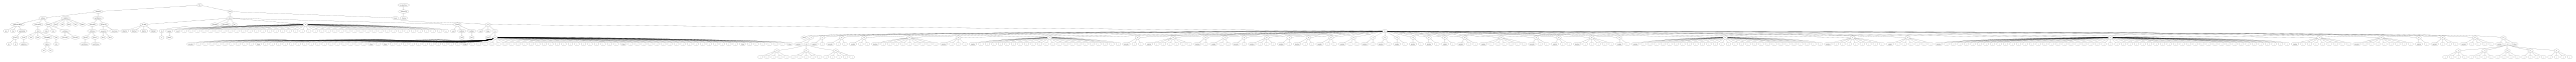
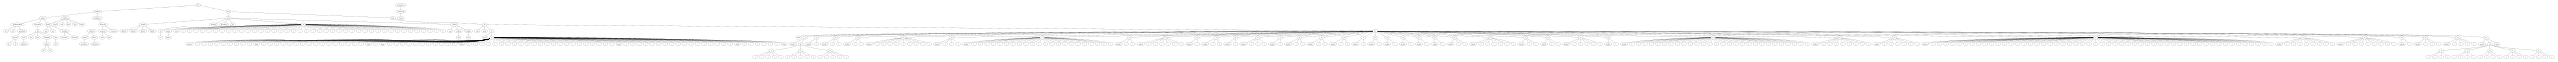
  graph {
    fontname=Nunito
    node [fontname=Nunito]
    edge [fontname=Nunito]
    n1 [label=TEI]
    n2 [label=teiHeader]
    n3 [label=text]
    n4 [label=fileDesc]
    n5 [label=profileDesc]
    n6 [label=front]
    n7 [label=body]
    n8 [label=publicationStmt]
    n9 [label=sourceDesc]
    n10 [label=author]
-   n11 [label=particDesc]
    n12 [label=textClass]
    n13 [label=revisionDesc]
    n14 [label=listChange]
    n15 [label=titleStmt]
    n16 [label=title]
    n17 [label=title]
    n18 [label=title]
    n19 [label=title]
    n20 [label=editor]
    n21 [label=idno]
    n22 [label=idno]
    n23 [label=availability]
    n24 [label=bibl]
    n25 [label=idno]
    n26 [label=idno]
    n27 [label=persName]
    n28 [label=forename]
    n29 [label=surname]
    n30 [label=publisher]
    n31 [label=licence]
    n32 [label=ab]
    n33 [label=ref]
    n34 [label=name]
    n35 [label=idno]
    n36 [label=idno]
    n37 [label=availability]
    n38 [label=bibl]
    n39 [label=licence]
    n40 [label=idno]
    n41 [label=ab]
    n42 [label=ref]
    n43 [label=listPerson]
    n44 [label=keywords]
    n45 [label=classCode]
    n46 [label=person]
    n47 [label=person]
    n48 [label=persName]
    n49 [label=persName]
    n50 [label=term]
    n51 [label=term]
    n52 [label=change]
    n53 [label=docTitle]
    n54 [label=docDate]
    n55 [label=docAuthor]
    n56 [label=div]
    n57 [label=div]
    n58 [label=castList]
    n59 [label=div]
    n60 [label=titlePart]
    n61 [label=titlePart]
    n62 [label=titlePart]
    n63 [label=titlePart]
    n64 [label=div]
    n65 [label=opener]
    n66 [label=head]
    n67 [label=l]
    n68 [label=l]
    n69 [label=l]
    n70 [label=l]
    n71 [label=l]
    n72 [label=l]
    n73 [label=l]
    n74 [label=l]
    n75 [label=l]
    n76 [label=l]
    n77 [label=l]
    n78 [label=l]
    n79 [label=l]
    n80 [label=l]
    n81 [label=l]
    n82 [label=l]
    n83 [label=l]
    n84 [label=l]
    n85 [label=l]
    n86 [label=l]
    n87 [label=l]
    n88 [label=l]
    n89 [label=l]
    n90 [label=l]
    n91 [label=l]
    n92 [label=l]
    n93 [label=l]
    n94 [label=l]
    n95 [label=l]
    n96 [label=l]
    n97 [label=l]
    n98 [label=l]
    n99 [label=l]
    n100 [label=l]
    n101 [label=l]
    n102 [label=l]
    n103 [label=l]
    n104 [label=l]
    n105 [label=l]
    n106 [label=l]
    n107 [label=p]
    n108 [label=head]
    n109 [label=castItem]
    n110 [label=castItem]
    n111 [label=p]
    n112 [label=salute]
    n113 [label=role]
    n114 [label=role]
    n115 [label=head]
    n116 [label=stage]
    n117 [label=div]
    n118 [label=div]
    n119 [label=head]
    n120 [label=sp]
    n121 [label=head]
    n122 [label=sp]
    n123 [label=sp]
    n124 [label=sp]
    n125 [label=sp]
    n126 [label=sp]
    n127 [label=sp]
    n128 [label=sp]
    n129 [label=sp]
    n130 [label=sp]
    n131 [label=sp]
    n132 [label=sp]
    n133 [label=sp]
    n134 [label=sp]
    n135 [label=sp]
    n136 [label=sp]
    n137 [label=sp]
    n138 [label=sp]
    n139 [label=sp]
    n140 [label=sp]
    n141 [label=sp]
    n142 [label=sp]
    n143 [label=sp]
    n144 [label=sp]
    n145 [label=sp]
    n146 [label=sp]
    n147 [label=sp]
    n148 [label=sp]
    n149 [label=sp]
    n150 [label=sp]
    n151 [label=sp]
    n152 [label=sp]
    n153 [label=sp]
    n154 [label=sp]
    n155 [label=sp]
    n156 [label=sp]
    n157 [label=sp]
    n158 [label=sp]
    n159 [label=sp]
    n160 [label=sp]
    n161 [label=speaker]
    n162 [label=l]
    n163 [label=l]
    n164 [label=l]
    n165 [label=l]
    n166 [label=l]
    n167 [label=l]
    n168 [label=l]
    n169 [label=l]
    n170 [label=l]
    n171 [label=stage]
    n172 [label=l]
    n173 [label=l]
    n174 [label=l]
    n175 [label=l]
    n176 [label=l]
    n177 [label=l]
    n178 [label=l]
    n179 [label=l]
    n180 [label=l]
    n181 [label=l]
    n182 [label=l]
    n183 [label=l]
    n184 [label=l]
    n185 [label=l]
    n186 [label=l]
    n187 [label=l]
    n188 [label=stage]
    n189 [label=l]
    n190 [label=stage]
    n191 [label=l]
    n192 [label=l]
    n193 [label=l]
    n194 [label=l]
    n195 [label=l]
    n196 [label=l]
    n197 [label=l]
    n198 [label=l]
    n199 [label=l]
    n200 [label=l]
    n201 [label=l]
    n202 [label=stage]
    n203 [label=l]
    n204 [label=l]
    n205 [label=l]
    n206 [label=l]
    n207 [label=l]
    n208 [label=l]
    n209 [label=l]
    n210 [label=l]
    n211 [label=l]
    n212 [label=l]
    n213 [label=l]
    n214 [label=l]
    n215 [label=l]
    n216 [label=l]
    n217 [label=l]
    n218 [label=l]
    n219 [label=l]
    n220 [label=l]
    n221 [label=l]
    n222 [label=l]
    n223 [label=l]
    n224 [label=l]
    n225 [label=l]
    n226 [label=stage]
    n227 [label=l]
    n228 [label=l]
    n229 [label=l]
    n230 [label=l]
    n231 [label=l]
    n232 [label=l]
    n233 [label=l]
    n234 [label=l]
    n235 [label=l]
    n236 [label=l]
    n237 [label=l]
    n238 [label=l]
    n239 [label=l]
    n240 [label=l]
    n241 [label=l]
    n242 [label=l]
    n243 [label=l]
    n244 [label=stage]
    n245 [label=l]
    n246 [label=l]
    n247 [label=l]
    n248 [label=l]
    n249 [label=l]
    n250 [label=l]
    n251 [label=stage]
    n252 [label=speaker]
    n253 [label=ab]
    n254 [label=speaker]
    n255 [label=l]
    n256 [label=speaker]
    n257 [label=l]
    n258 [label=l]
    n259 [label=speaker]
    n260 [label=l]
    n261 [label=l]
    n262 [label=speaker]
    n263 [label=l]
    n264 [label=l]
    n265 [label=l]
    n266 [label=l]
    n267 [label=l]
    n268 [label=l]
    n269 [label=l]
    n270 [label=l]
    n271 [label=l]
    n272 [label=speaker]
    n273 [label=l]
    n274 [label=l]
    n275 [label=l]
    n276 [label=speaker]
    n277 [label=l]
    n278 [label=l]
    n279 [label=l]
    n280 [label=l]
    n281 [label=l]
    n282 [label=l]
    n283 [label=l]
    n284 [label=l]
    n285 [label=l]
    n286 [label=l]
    n287 [label=l]
    n288 [label=l]
    n289 [label=l]
    n290 [label=l]
    n291 [label=l]
    n292 [label=l]
    n293 [label=l]
    n294 [label=l]
    n295 [label=l]
    n296 [label=l]
    n297 [label=l]
    n298 [label=l]
    n299 [label=speaker]
    n300 [label=l]
    n301 [label=l]
    n302 [label=speaker]
    n303 [label=l]
    n304 [label=l]
    n305 [label=l]
    n306 [label=l]
    n307 [label=l]
    n308 [label=l]
    n309 [label=speaker]
    n310 [label=l]
    n311 [label=speaker]
    n312 [label=l]
    n313 [label=l]
    n314 [label=speaker]
    n315 [label=l]
    n316 [label=speaker]
    n317 [label=l]
    n318 [label=l]
    n319 [label=l]
    n320 [label=speaker]
    n321 [label=l]
    n322 [label=speaker]
    n323 [label=l]
    n324 [label=l]
    n325 [label=speaker]
    n326 [label=l]
    n327 [label=l]
    n328 [label=speaker]
    n329 [label=l]
    n330 [label=l]
    n331 [label=speaker]
    n332 [label=l]
    n333 [label=speaker]
    n334 [label=l]
    n335 [label=speaker]
    n336 [label=l]
    n337 [label=speaker]
    n338 [label=l]
    n339 [label=speaker]
    n340 [label=l]
    n341 [label=speaker]
    n342 [label=l]
    n343 [label=speaker]
    n344 [label=l]
    n345 [label=l]
    n346 [label=speaker]
    n347 [label=l]
    n348 [label=l]
    n349 [label=l]
    n350 [label=l]
    n351 [label=l]
    n352 [label=l]
    n353 [label=speaker]
    n354 [label=l]
    n355 [label=l]
    n356 [label=speaker]
    n357 [label=l]
    n358 [label=l]
    n359 [label=speaker]
    n360 [label=l]
    n361 [label=l]
    n362 [label=l]
    n363 [label=l]
    n364 [label=l]
    n365 [label=speaker]
    n366 [label=l]
    n367 [label=speaker]
    n368 [label=l]
    n369 [label=l]
    n370 [label=l]
    n371 [label=l]
    n372 [label=l]
    n373 [label=l]
    n374 [label=l]
    n375 [label=l]
    n376 [label=l]
    n377 [label=l]
    n378 [label=l]
    n379 [label=l]
    n380 [label=l]
    n381 [label=l]
    n382 [label=l]
    n383 [label=l]
    n384 [label=l]
    n385 [label=l]
    n386 [label=l]
    n387 [label=l]
    n388 [label=l]
    n389 [label=l]
    n390 [label=l]
    n391 [label=l]
    n392 [label=l]
    n393 [label=l]
    n394 [label=l]
    n395 [label=l]
    n396 [label=speaker]
    n397 [label=l]
    n398 [label=l]
    n399 [label=l]
    n400 [label=l]
    n401 [label=l]
    n402 [label=l]
    n403 [label=l]
    n404 [label=l]
    n405 [label=speaker]
    n406 [label=l]
    n407 [label=l]
    n408 [label=l]
    n409 [label=l]
    n410 [label=l]
    n411 [label=l]
    n412 [label=speaker]
    n413 [label=l]
    n414 [label=l]
    n415 [label=l]
    n416 [label=l]
    n417 [label=l]
    n418 [label=l]
    n419 [label=l]
    n420 [label=l]
    n421 [label=l]
    n422 [label=l]
    n423 [label=l]
    n424 [label=l]
    n425 [label=l]
    n426 [label=l]
    n427 [label=l]
    n428 [label=l]
    n429 [label=l]
    n430 [label=l]
    n431 [label=l]
    n432 [label=l]
    n433 [label=l]
    n434 [label=l]
    n435 [label=l]
    n436 [label=l]
    n437 [label=l]
    n438 [label=l]
    n439 [label=l]
    n440 [label=l]
    n441 [label=l]
    n442 [label=l]
    n443 [label=l]
    n444 [label=l]
    n445 [label=l]
    n446 [label=l]
    n447 [label=l]
    n448 [label=l]
    n449 [label=l]
    n450 [label=l]
    n451 [label=l]
    n452 [label=l]
    n453 [label=l]
    n454 [label=l]
    n455 [label=l]
    n456 [label=l]
    n457 [label=l]
    n458 [label=l]
    n459 [label=l]
    n460 [label=l]
    n461 [label=l]
    n462 [label=l]
    n463 [label=l]
    n464 [label=l]
    n465 [label=l]
    n466 [label=speaker]
    n467 [label=l]
    n468 [label=l]
    n469 [label=l]
    n470 [label=l]
    n471 [label=l]
    n472 [label=l]
    n473 [label=l]
    n474 [label=l]
    n475 [label=speaker]
    n476 [label=l]
    n477 [label=l]
    n478 [label=l]
    n479 [label=l]
    n480 [label=l]
    n481 [label=l]
    n482 [label=l]
    n483 [label=l]
    n484 [label=speaker]
    n485 [label=l]
    n486 [label=speaker]
    n487 [label=l]
    n488 [label=l]
    n489 [label=l]
    n490 [label=speaker]
    n491 [label=l]
    n492 [label=l]
    n493 [label=l]
    n494 [label=l]
    n495 [label=speaker]
    n496 [label=ab]
    n497 [label=stage]
    n498 [label=lg]
    n499 [label=lg]
    n500 [label=lg]
    n501 [label=l]
    n502 [label=l]
    n503 [label=l]
    n504 [label=l]
    n505 [label=l]
    n506 [label=l]
    n507 [label=l]
    n508 [label=l]
    n509 [label=l]
    n510 [label=l]
    n511 [label=l]
    n512 [label=l]
    n513 [label=l]
    n514 [label=l]
    n515 [label=l]
    n516 [label=lg]
    n517 [label=lg]
    n518 [label=lg]
    n519 [label=lg]
    n520 [label=lg]
    n521 [label=l]
    n522 [label=l]
    n523 [label=l]
    n524 [label=l]
    n525 [label=l]
    n526 [label=l]
    n527 [label=l]
    n528 [label=l]
    n529 [label=l]
    n530 [label=l]
    n531 [label=l]
    n532 [label=l]
    n533 [label=l]
    n534 [label=l]
    n535 [label=l]
    n536 [label=l]
    n537 [label=l]
    n538 [label=l]
    n539 [label=l]
    n540 [label=l]
    n1 -- n2
    n1 -- n3
    n2 -- n4
    n2 -- n5
    n3 -- n6
    n3 -- n7
    n4 -- n8
    n4 -- n9
    n4 -- n10
-   n5 -- n11
    n5 -- n12
    n6 -- n53
    n6 -- n54
    n6 -- n55
    n6 -- n56
    n6 -- n57
    n6 -- n58
    n7 -- n59
    n8 -- n21
    n8 -- n22
    n8 -- n23
    n9 -- n24
    n10 -- n25
    n10 -- n26
    n10 -- n27
-   n11 -- n43
    n12 -- n44
    n12 -- n45
    n13 -- n14
    n14 -- n52
    n15 -- n10
    n15 -- n16
    n15 -- n17
    n15 -- n18
    n15 -- n19
    n15 -- n20
    n23 -- n31
    n24 -- n34
    n24 -- n35
    n24 -- n36
    n24 -- n37
    n24 -- n38
    n27 -- n28
    n27 -- n29
    n31 -- n32
    n31 -- n33
    n34 -- n30
    n37 -- n39
    n38 -- n40
    n39 -- n41
    n39 -- n42
    n43 -- n46
    n43 -- n47
    n44 -- n50
    n44 -- n51
    n46 -- n48
    n47 -- n49
    n53 -- n60
    n53 -- n61
    n53 -- n62
    n53 -- n63
    n56 -- n64
    n57 -- n65
    n57 -- n66
    n57 -- n67
    n57 -- n68
    n57 -- n69
    n57 -- n70
    n57 -- n71
    n57 -- n72
    n57 -- n73
    n57 -- n74
    n57 -- n75
    n57 -- n76
    n57 -- n77
    n57 -- n78
    n57 -- n79
    n57 -- n80
    n57 -- n81
    n57 -- n82
    n57 -- n83
    n57 -- n84
    n57 -- n85
    n57 -- n86
    n57 -- n87
    n57 -- n88
    n57 -- n89
    n57 -- n90
    n57 -- n91
    n57 -- n92
    n57 -- n93
    n57 -- n94
    n57 -- n95
    n57 -- n96
    n57 -- n97
    n57 -- n98
    n57 -- n99
    n57 -- n100
    n57 -- n101
    n57 -- n102
    n57 -- n103
    n57 -- n104
    n57 -- n105
    n57 -- n106
    n57 -- n107
    n58 -- n108
    n58 -- n109
    n58 -- n110
    n59 -- n115
    n59 -- n116
    n59 -- n117
    n59 -- n118
    n64 -- n111
    n65 -- n112
    n109 -- n113
    n110 -- n114
    n117 -- n119
    n117 -- n120
    n118 -- n121
    n118 -- n122
    n118 -- n123
    n118 -- n124
    n118 -- n125
    n118 -- n126
    n118 -- n127
    n118 -- n128
    n118 -- n129
    n118 -- n130
    n118 -- n131
    n118 -- n132
    n118 -- n133
    n118 -- n134
    n118 -- n135
    n118 -- n136
    n118 -- n137
    n118 -- n138
    n118 -- n139
    n118 -- n140
    n118 -- n141
    n118 -- n142
    n118 -- n143
    n118 -- n144
    n118 -- n145
    n118 -- n146
    n118 -- n147
    n118 -- n148
    n118 -- n149
    n118 -- n150
    n118 -- n151
    n118 -- n152
    n118 -- n153
    n118 -- n154
    n118 -- n155
    n118 -- n156
    n118 -- n157
    n118 -- n158
    n118 -- n159
    n118 -- n160
    n120 -- n161
    n120 -- n162
    n120 -- n163
    n120 -- n164
    n120 -- n165
    n120 -- n166
    n120 -- n167
    n120 -- n168
    n120 -- n169
    n120 -- n170
    n120 -- n171
    n120 -- n172
    n120 -- n173
    n120 -- n174
    n120 -- n175
    n120 -- n176
    n120 -- n177
    n120 -- n178
    n120 -- n179
    n120 -- n180
    n120 -- n181
    n120 -- n182
    n120 -- n183
    n120 -- n184
    n120 -- n185
    n120 -- n186
    n120 -- n187
    n120 -- n188
    n120 -- n189
    n120 -- n190
    n120 -- n191
    n120 -- n192
    n120 -- n193
    n120 -- n194
    n120 -- n195
    n120 -- n196
    n120 -- n197
    n120 -- n198
    n120 -- n199
    n120 -- n200
    n120 -- n201
    n120 -- n202
    n120 -- n203
    n120 -- n204
    n120 -- n205
    n120 -- n206
    n120 -- n207
    n120 -- n208
    n120 -- n209
    n120 -- n210
    n120 -- n211
    n120 -- n212
    n120 -- n213
    n120 -- n214
    n120 -- n215
    n120 -- n216
    n120 -- n217
    n120 -- n218
    n120 -- n219
    n120 -- n220
    n120 -- n221
    n120 -- n222
    n120 -- n223
    n120 -- n224
    n120 -- n225
    n120 -- n226
    n120 -- n227
    n120 -- n228
    n120 -- n229
    n120 -- n230
    n120 -- n231
    n120 -- n232
    n120 -- n233
    n120 -- n234
    n120 -- n235
    n120 -- n236
    n120 -- n237
    n120 -- n238
    n120 -- n239
    n120 -- n240
    n120 -- n241
    n120 -- n242
    n120 -- n243
    n120 -- n244
    n120 -- n245
    n120 -- n246
    n120 -- n247
    n120 -- n248
    n120 -- n249
    n120 -- n250
    n120 -- n251
    n122 -- n252
    n122 -- n253
    n123 -- n254
    n123 -- n255
    n124 -- n256
    n124 -- n257
    n124 -- n258
    n125 -- n259
    n125 -- n260
    n125 -- n261
    n126 -- n262
    n126 -- n263
    n126 -- n264
    n126 -- n265
    n126 -- n266
    n126 -- n267
    n126 -- n268
    n126 -- n269
    n126 -- n270
    n126 -- n271
    n127 -- n272
    n127 -- n273
    n127 -- n274
    n127 -- n275
    n128 -- n276
    n128 -- n277
    n128 -- n278
    n128 -- n279
    n128 -- n280
    n128 -- n281
    n128 -- n282
    n128 -- n283
    n128 -- n284
    n128 -- n285
    n128 -- n286
    n128 -- n287
    n128 -- n288
    n128 -- n289
    n128 -- n290
    n128 -- n291
    n128 -- n292
    n128 -- n293
    n128 -- n294
    n128 -- n295
    n128 -- n296
    n128 -- n297
    n128 -- n298
    n129 -- n299
    n129 -- n300
    n129 -- n301
    n130 -- n302
    n130 -- n303
    n130 -- n304
    n130 -- n305
    n130 -- n306
    n130 -- n307
    n130 -- n308
    n131 -- n309
    n131 -- n310
    n132 -- n311
    n132 -- n312
    n132 -- n313
    n133 -- n314
    n133 -- n315
    n134 -- n316
    n134 -- n317
    n134 -- n318
    n134 -- n319
    n135 -- n320
    n135 -- n321
    n136 -- n322
    n136 -- n323
    n136 -- n324
    n137 -- n325
    n137 -- n326
    n137 -- n327
    n138 -- n328
    n138 -- n329
    n138 -- n330
    n139 -- n331
    n139 -- n332
    n140 -- n333
    n140 -- n334
    n141 -- n335
    n141 -- n336
    n142 -- n337
    n142 -- n338
    n143 -- n339
    n143 -- n340
    n144 -- n341
    n144 -- n342
    n145 -- n343
    n145 -- n344
    n145 -- n345
    n146 -- n346
    n146 -- n347
    n146 -- n348
    n146 -- n349
    n146 -- n350
    n146 -- n351
    n146 -- n352
    n147 -- n353
    n147 -- n354
    n147 -- n355
    n148 -- n356
    n148 -- n357
    n148 -- n358
    n149 -- n359
    n149 -- n360
    n149 -- n361
    n149 -- n362
    n149 -- n363
    n149 -- n364
    n150 -- n365
    n150 -- n366
    n151 -- n367
    n151 -- n368
    n151 -- n369
    n151 -- n370
    n151 -- n371
    n151 -- n372
    n151 -- n373
    n151 -- n374
    n151 -- n375
    n151 -- n376
    n151 -- n377
    n151 -- n378
    n151 -- n379
    n151 -- n380
    n151 -- n381
    n151 -- n382
    n151 -- n383
    n151 -- n384
    n151 -- n385
    n151 -- n386
    n151 -- n387
    n151 -- n388
    n151 -- n389
    n151 -- n390
    n151 -- n391
    n151 -- n392
    n151 -- n393
    n151 -- n394
    n151 -- n395
    n152 -- n396
    n152 -- n397
    n152 -- n398
    n152 -- n399
    n152 -- n400
    n152 -- n401
    n152 -- n402
    n152 -- n403
    n152 -- n404
    n153 -- n405
    n153 -- n406
    n153 -- n407
    n153 -- n408
    n153 -- n409
    n153 -- n410
    n153 -- n411
    n154 -- n412
    n154 -- n413
    n154 -- n414
    n154 -- n415
    n154 -- n416
    n154 -- n417
    n154 -- n418
    n154 -- n419
    n154 -- n420
    n154 -- n421
    n154 -- n422
    n154 -- n423
    n154 -- n424
    n154 -- n425
    n154 -- n426
    n154 -- n427
    n154 -- n428
    n154 -- n429
    n154 -- n430
    n154 -- n431
    n154 -- n432
    n154 -- n433
    n154 -- n434
    n154 -- n435
    n154 -- n436
    n154 -- n437
    n154 -- n438
    n154 -- n439
    n154 -- n440
    n154 -- n441
    n154 -- n442
    n154 -- n443
    n154 -- n444
    n154 -- n445
    n154 -- n446
    n154 -- n447
    n154 -- n448
    n154 -- n449
    n154 -- n450
    n154 -- n451
    n154 -- n452
    n154 -- n453
    n154 -- n454
    n154 -- n455
    n154 -- n456
    n154 -- n457
    n154 -- n458
    n154 -- n459
    n154 -- n460
    n154 -- n461
    n154 -- n462
    n154 -- n463
    n154 -- n464
    n154 -- n465
    n155 -- n466
    n155 -- n467
    n155 -- n468
    n155 -- n469
    n155 -- n470
    n155 -- n471
    n155 -- n472
    n155 -- n473
    n155 -- n474
    n156 -- n475
    n156 -- n476
    n156 -- n477
    n156 -- n478
    n156 -- n479
    n156 -- n480
    n156 -- n481
    n156 -- n482
    n156 -- n483
    n157 -- n484
    n157 -- n485
    n158 -- n486
    n158 -- n487
    n158 -- n488
    n158 -- n489
    n159 -- n490
    n159 -- n491
    n159 -- n492
    n159 -- n493
    n159 -- n494
    n160 -- n495
    n160 -- n496
    n160 -- n497
    n253 -- n498
    n253 -- n499
    n253 -- n500
    n496 -- n516
    n496 -- n517
    n496 -- n518
    n496 -- n519
    n496 -- n520
    n498 -- n501
    n498 -- n502
    n498 -- n503
    n498 -- n504
    n498 -- n505
    n499 -- n506
    n499 -- n507
    n499 -- n508
    n499 -- n509
    n499 -- n510
    n500 -- n511
    n500 -- n512
    n500 -- n513
    n500 -- n514
    n500 -- n515
    n516 -- n521
    n516 -- n522
    n516 -- n523
    n516 -- n524
    n517 -- n525
    n517 -- n526
    n517 -- n527
    n517 -- n528
    n518 -- n529
    n518 -- n530
    n518 -- n531
    n518 -- n532
    n519 -- n533
    n519 -- n534
    n519 -- n535
    n519 -- n536
    n520 -- n537
    n520 -- n538
    n520 -- n539
    n520 -- n540
  }
